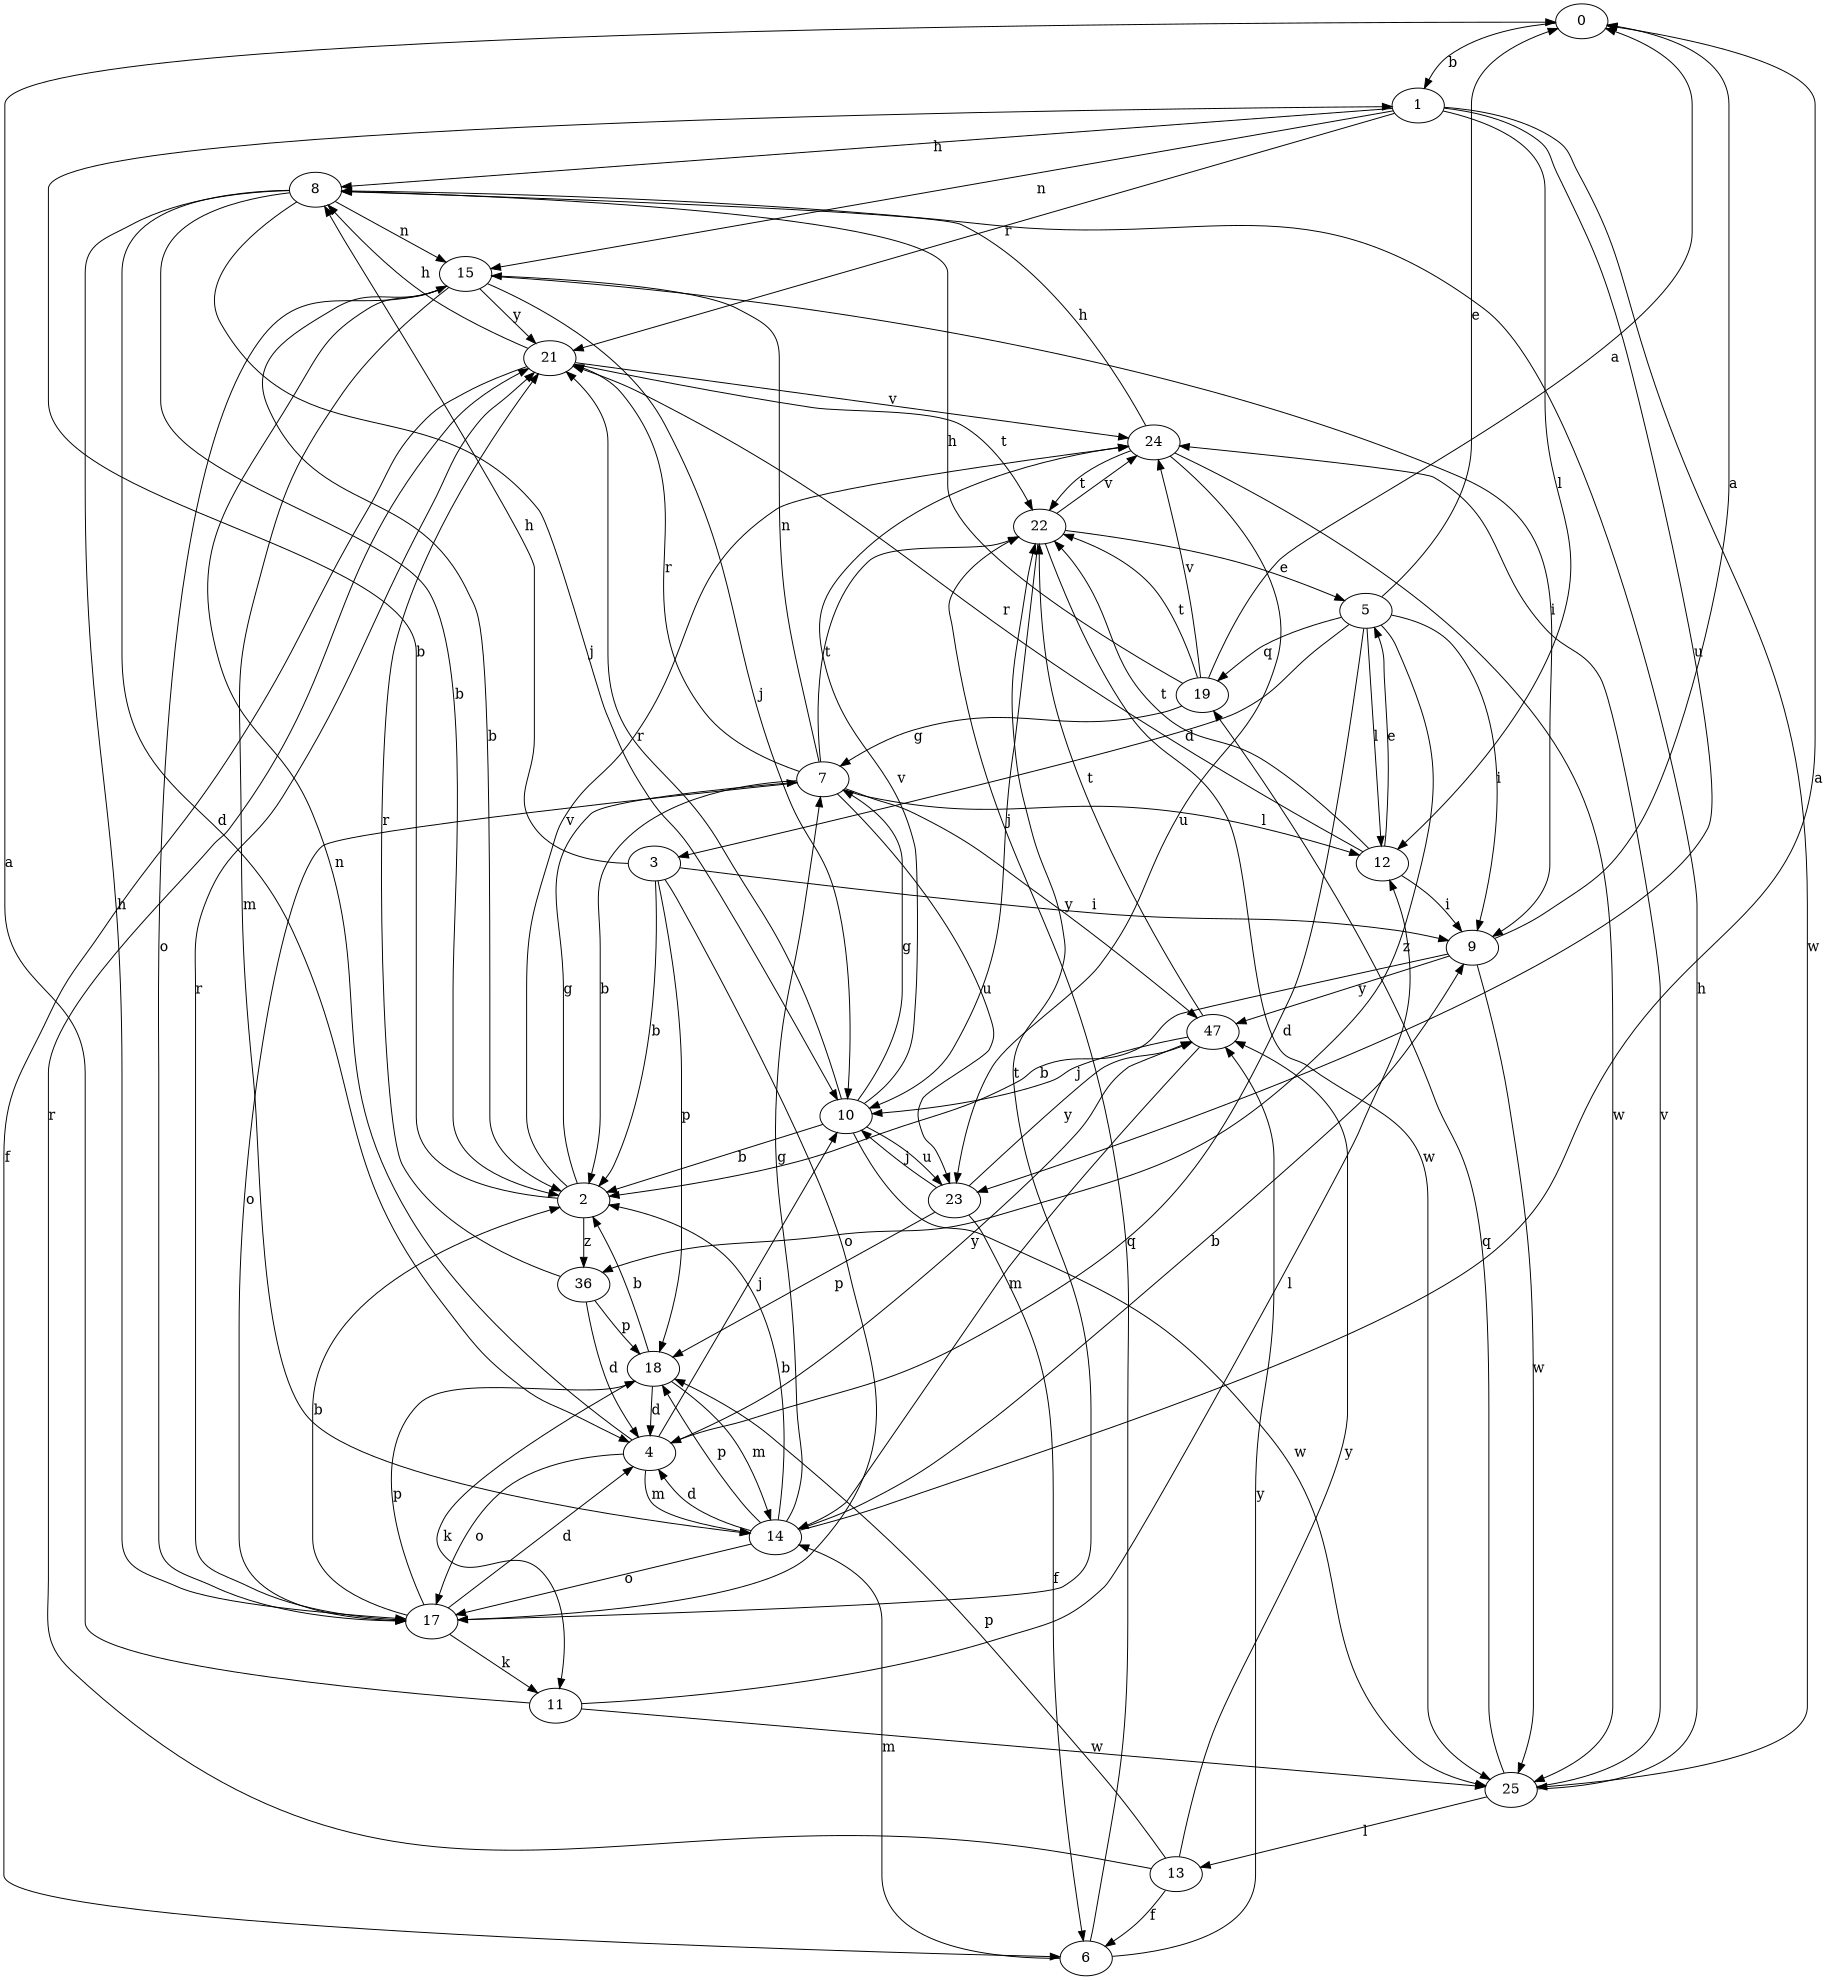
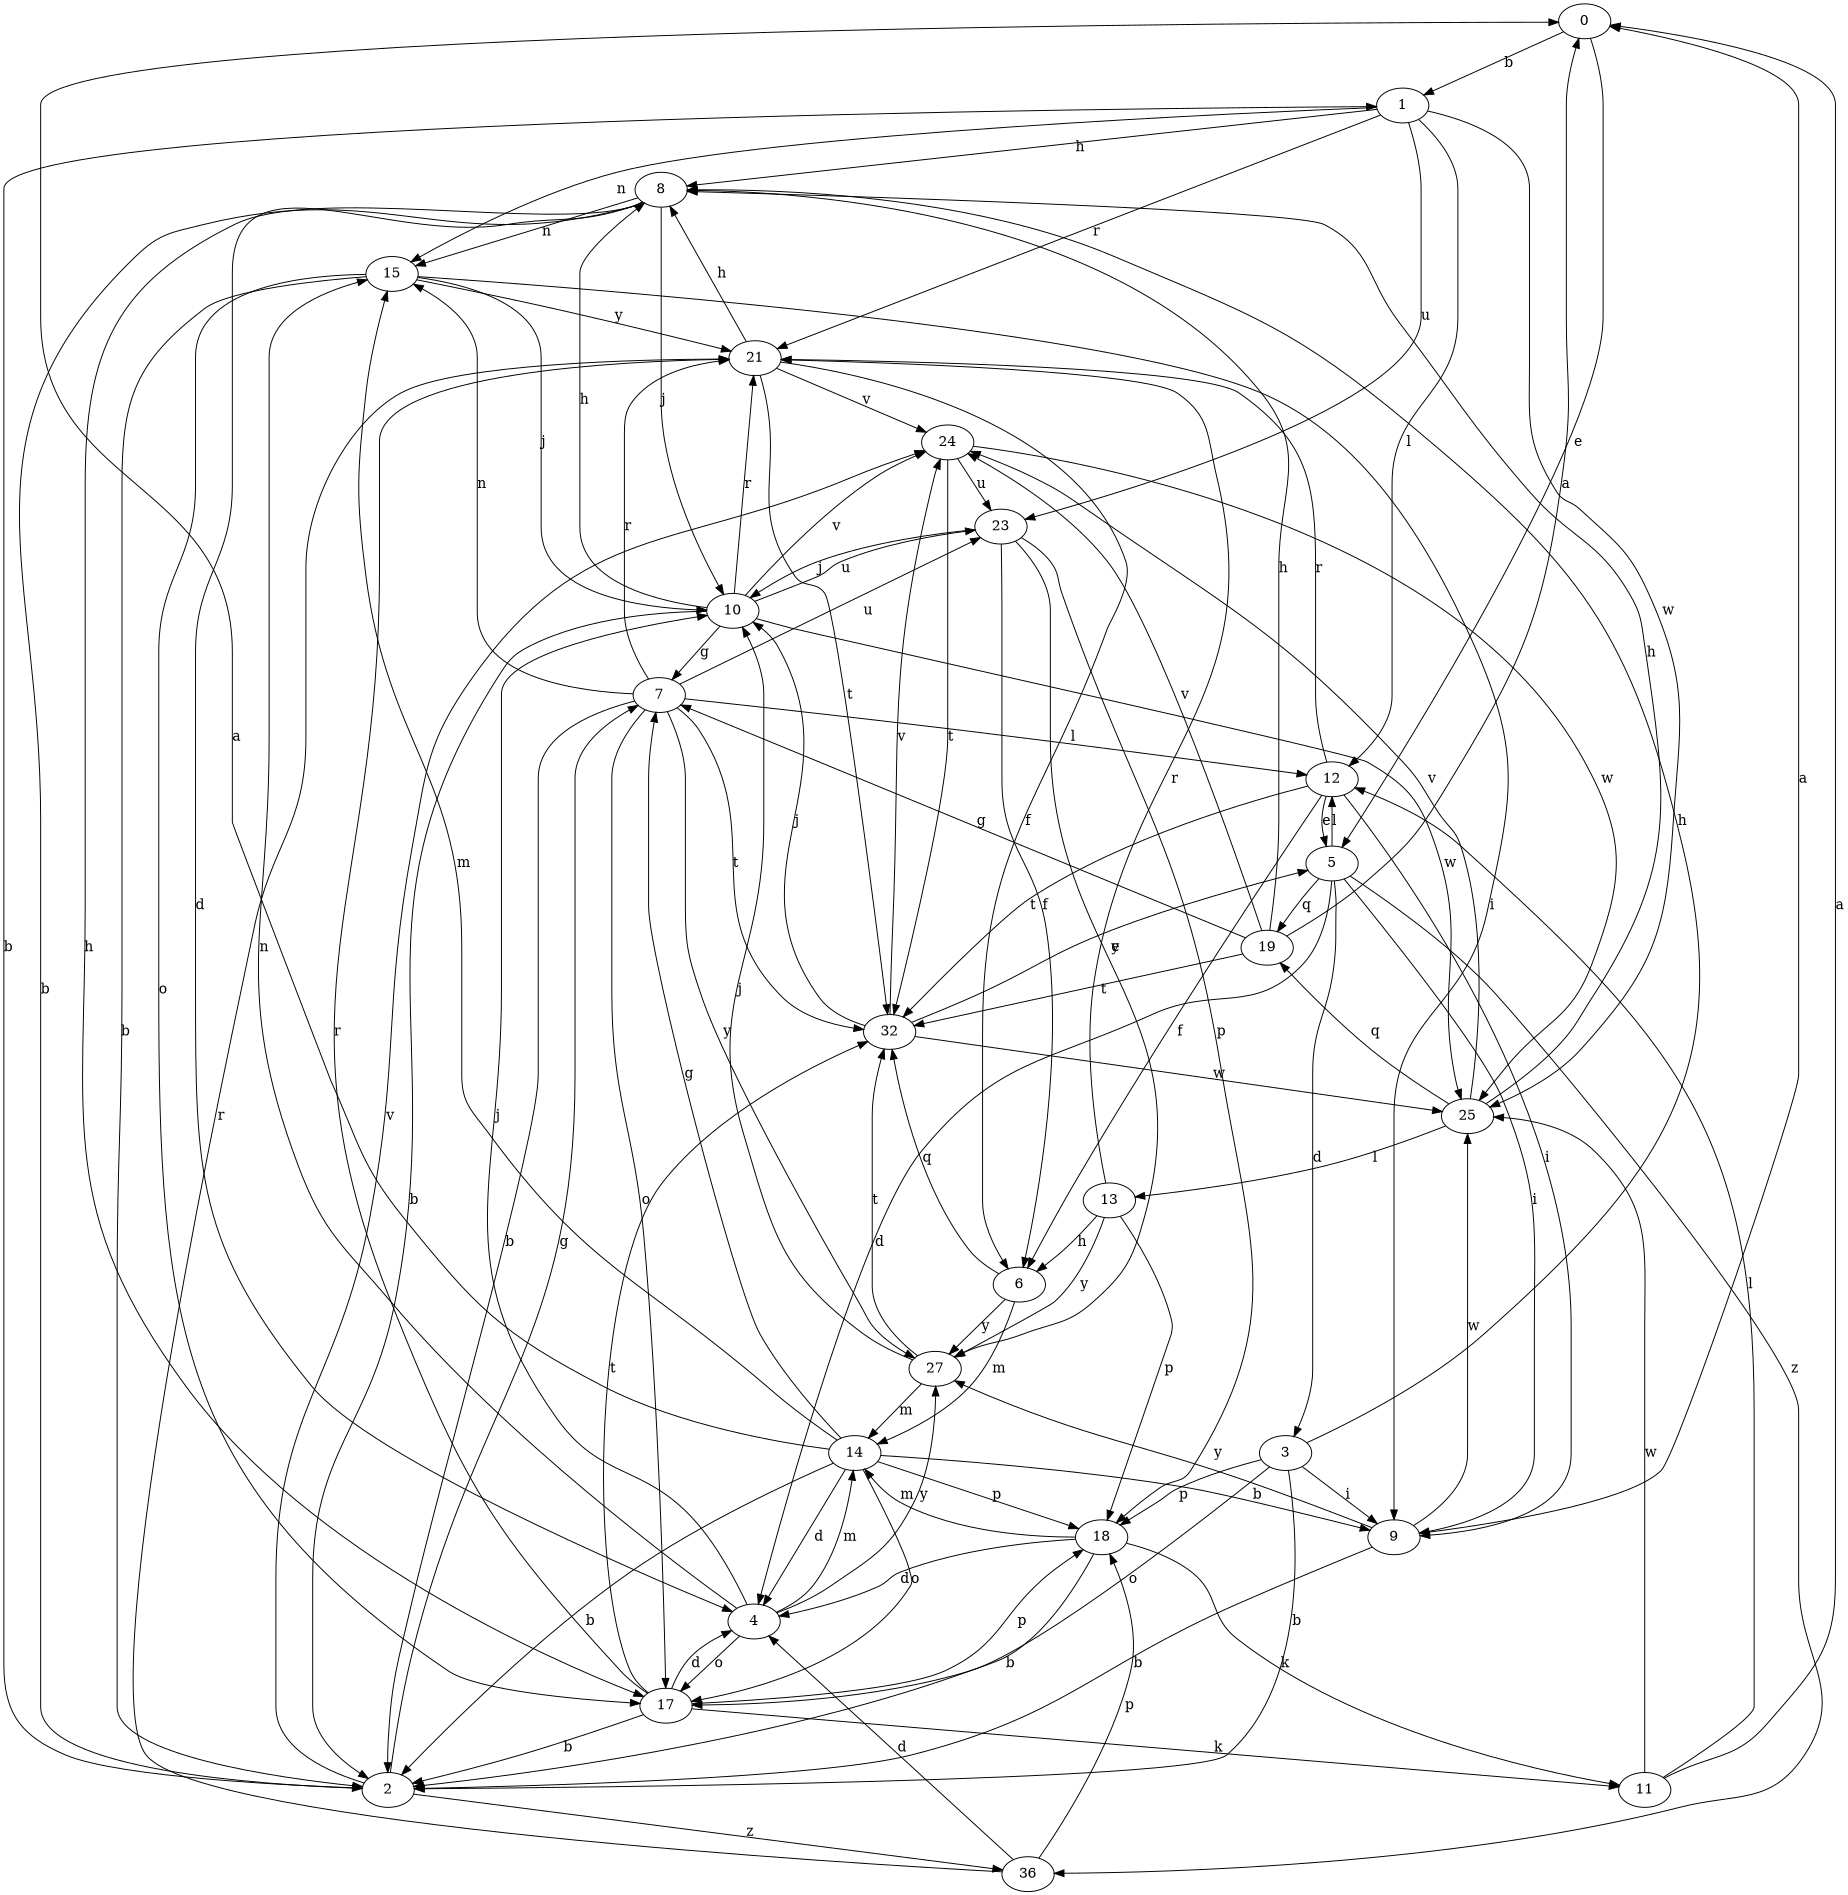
  strict digraph {
    0
    1
    5
    8
    12
    15
    21
    23
    25
    n10 [label=36]
    3
    9
    4
    19
    2
    17
    10
    6
-   22
+   22 [label=32]
    14
    24
    18
-   27 [label=47]
+   27
    13
    7
    11
    0 -> 1 [label=b]
-   5 -> 0 [label=e]
+   0 -> 5 [label=e]
    1 -> 8 [label=h]
    1 -> 12 [label=l]
    1 -> 15 [label=n]
    1 -> 21 [label=r]
    1 -> 23 [label=u]
    1 -> 25 [label=w]
    5 -> 12 [label=l]
    5 -> n10 [label=z]
    5 -> 3 [label=d]
    5 -> 9 [label=i]
    5 -> 4 [label=d]
    5 -> 19 [label=q]
    8 -> 15 [label=n]
    8 -> 4 [label=d]
    8 -> 2 [label=b]
    8 -> 17 [label=h]
    8 -> 10 [label=j]
    12 -> 5 [label=e]
    12 -> 21 [label=r]
    12 -> 9 [label=i]
+   12 -> 6 [label=f]
    12 -> 22 [label=t]
    15 -> 21 [label=y]
    15 -> 9 [label=i]
    15 -> 2 [label=b]
    15 -> 17 [label=o]
    15 -> 10 [label=j]
-   15 -> 14 [label=m]
+   14 -> 15 [label=m]
    21 -> 8 [label=h]
    21 -> 6 [label=f]
    21 -> 22 [label=t]
    21 -> 24 [label=v]
    23 -> 10 [label=j]
    23 -> 6 [label=f]
    23 -> 18 [label=p]
    23 -> 27 [label=y]
    25 -> 8 [label=h]
    25 -> 19 [label=q]
    25 -> 24 [label=v]
    25 -> 13 [label=l]
    n10 -> 21 [label=r]
    n10 -> 4 [label=d]
    n10 -> 18 [label=p]
    3 -> 8 [label=h]
    3 -> 9 [label=i]
    3 -> 2 [label=b]
    3 -> 17 [label=o]
    3 -> 18 [label=p]
    9 -> 0 [label=a]
    9 -> 25 [label=w]
    9 -> 2 [label=b]
    9 -> 27 [label=y]
    4 -> 15 [label=n]
    4 -> 17 [label=o]
    4 -> 10 [label=j]
    4 -> 14 [label=m]
    4 -> 27 [label=y]
    19 -> 0 [label=a]
    19 -> 8 [label=h]
    19 -> 22 [label=t]
    19 -> 24 [label=v]
    19 -> 7 [label=g]
    2 -> 1 [label=b]
    2 -> n10 [label=z]
    2 -> 24 [label=v]
    2 -> 7 [label=g]
    17 -> 21 [label=r]
    17 -> 4 [label=d]
    17 -> 2 [label=b]
    17 -> 22 [label=t]
    17 -> 18 [label=p]
    17 -> 11 [label=k]
-   24 -> 8 [label=h]
+   10 -> 8 [label=h]
    10 -> 21 [label=r]
    10 -> 23 [label=u]
    10 -> 25 [label=w]
    10 -> 2 [label=b]
    10 -> 24 [label=v]
    10 -> 7 [label=g]
    6 -> 22 [label=q]
    6 -> 14 [label=m]
    6 -> 27 [label=y]
    22 -> 5 [label=e]
    22 -> 25 [label=w]
    22 -> 10 [label=j]
    22 -> 24 [label=v]
    14 -> 0 [label=a]
    14 -> 9 [label=b]
    14 -> 4 [label=d]
    14 -> 2 [label=b]
    14 -> 17 [label=o]
    14 -> 18 [label=p]
    14 -> 7 [label=g]
    24 -> 23 [label=u]
    24 -> 25 [label=w]
    24 -> 22 [label=t]
    18 -> 4 [label=d]
    18 -> 2 [label=b]
    18 -> 14 [label=m]
    18 -> 11 [label=k]
    27 -> 10 [label=j]
    27 -> 22 [label=t]
    27 -> 14 [label=m]
    13 -> 21 [label=r]
-   13 -> 6 [label=f]
+   13 -> 6 [label=h]
    13 -> 18 [label=p]
    13 -> 27 [label=y]
    7 -> 12 [label=l]
    7 -> 15 [label=n]
    7 -> 21 [label=r]
    7 -> 23 [label=u]
    7 -> 2 [label=b]
    7 -> 17 [label=o]
    7 -> 22 [label=t]
    7 -> 27 [label=y]
    11 -> 0 [label=a]
    11 -> 12 [label=l]
    11 -> 25 [label=w]
  }
